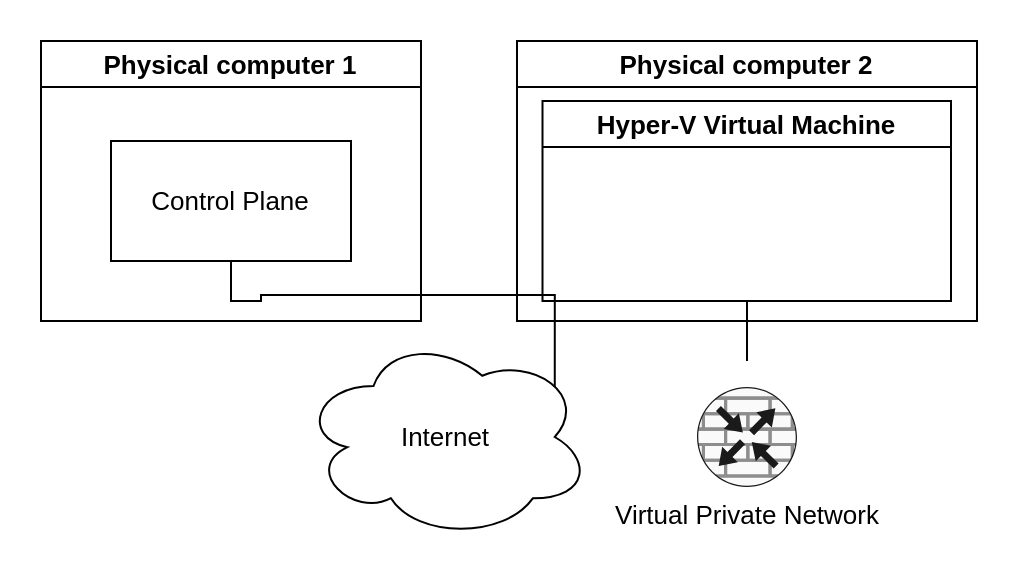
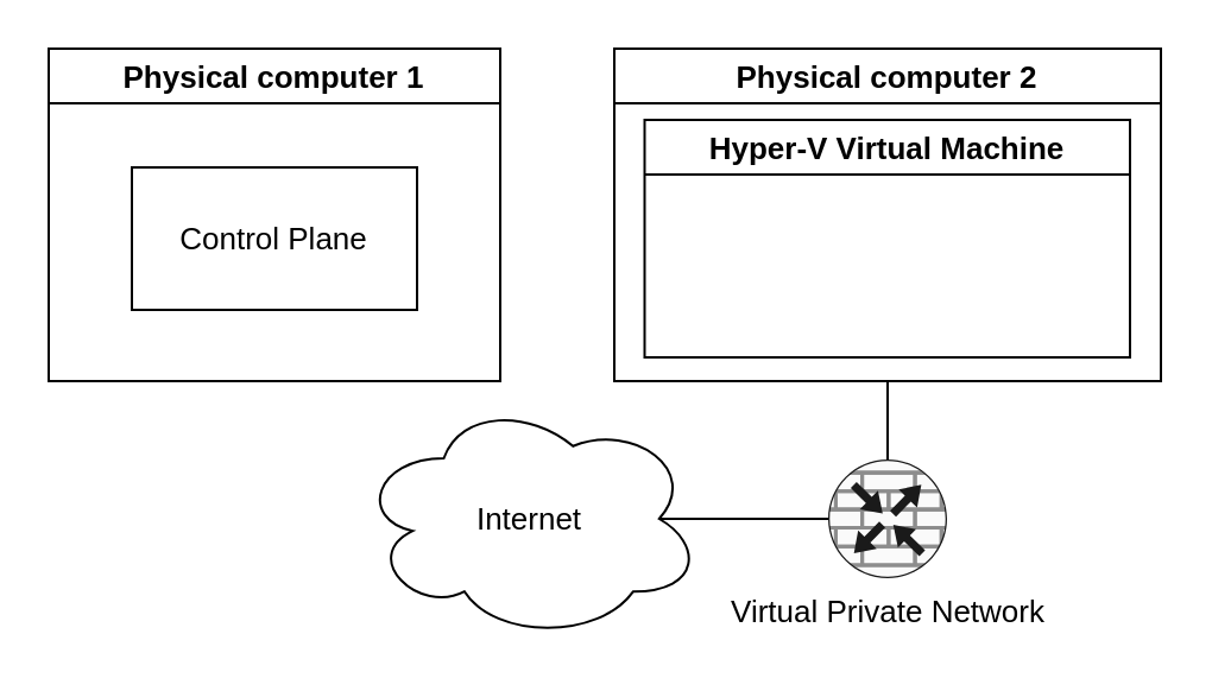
  <mxCell id="0" />
  <mxCell id="1" parent="0" />
  <mxCell id="2" value="Physical computer 1" style="swimlane;whiteSpace=wrap;html=1;swimlaneHead=1;expand=1;collapsible=0;fontSize=13;" parent="1" vertex="1"><mxGeometry x="20" y="20" width="190" height="140" as="geometry" /></mxCell>
  <mxCell id="3" value="Control Plane" style="rounded=0;whiteSpace=wrap;html=1;fontSize=13;" parent="2" vertex="1"><mxGeometry x="35" y="50" width="120" height="60" as="geometry" /></mxCell>
- <mxCell id="4" style="edgeStyle=orthogonalEdgeStyle;rounded=0;orthogonalLoop=1;jettySize=auto;html=1;exitX=0.5;exitY=1;exitDx=0;exitDy=0;endArrow=none;endFill=0;fontSize=13;" parent="1" source="5" target="6" edge="1"><mxGeometry relative="1" as="geometry" /></mxCell>
+ <mxCell id="4" style="edgeStyle=orthogonalEdgeStyle;rounded=0;orthogonalLoop=1;jettySize=auto;html=1;exitX=0.5;exitY=1;exitDx=0;exitDy=0;entryX=0.5;entryY=0.2;entryDx=0;entryDy=0;entryPerimeter=0;endArrow=none;endFill=0;fontSize=13;" parent="1" source="5" target="9" edge="1"><mxGeometry relative="1" as="geometry" /></mxCell>
  <mxCell id="5" value="Physical computer 2" style="swimlane;whiteSpace=wrap;html=1;swimlaneHead=1;expand=1;collapsible=0;fontSize=13;" parent="1" vertex="1"><mxGeometry x="258" y="20" width="230" height="140" as="geometry" /></mxCell>
  <mxCell id="6" value="Hyper-V Virtual Machine" style="swimlane;whiteSpace=wrap;html=1;swimlaneHead=1;expand=1;collapsible=0;fontSize=13;" parent="5" vertex="1"><mxGeometry x="12.75" y="30" width="204.25" height="100" as="geometry" /></mxCell>
- <mxCell id="7" style="edgeStyle=orthogonalEdgeStyle;rounded=0;orthogonalLoop=1;jettySize=auto;html=1;exitX=0.875;exitY=0.5;exitDx=0;exitDy=0;exitPerimeter=0;endArrow=none;endFill=0;fontSize=13;" parent="1" source="8" target="3" edge="1"><mxGeometry relative="1" as="geometry" /></mxCell>
+ <mxCell id="7" style="edgeStyle=orthogonalEdgeStyle;rounded=0;orthogonalLoop=1;jettySize=auto;html=1;exitX=0.875;exitY=0.5;exitDx=0;exitDy=0;exitPerimeter=0;entryX=0;entryY=0.5;entryDx=0;entryDy=0;entryPerimeter=0;endArrow=none;endFill=0;fontSize=13;" parent="1" source="8" target="9" edge="1"><mxGeometry relative="1" as="geometry" /></mxCell>
  <mxCell id="8" value="Internet" style="ellipse;shape=cloud;whiteSpace=wrap;html=1;fontSize=13;" parent="1" vertex="1"><mxGeometry x="150" y="167" width="145" height="102" as="geometry" /></mxCell>
  <mxCell id="9" value="Virtual Private Network" style="sketch=0;points=[[0.5,0,0],[1,0.5,0],[0.5,1,0],[0,0.5,0],[0.145,0.145,0],[0.856,0.145,0],[0.855,0.856,0],[0.145,0.855,0]];verticalLabelPosition=bottom;html=1;verticalAlign=top;aspect=fixed;align=center;pointerEvents=1;shape=mxgraph.cisco19.rect;prIcon=router_with_firewall;fillColor=#FAFAFA;strokeColor=#1A1A1A;fontSize=13;" parent="1" vertex="1"><mxGeometry x="348" y="193" width="50" height="50" as="geometry" /></mxCell>
